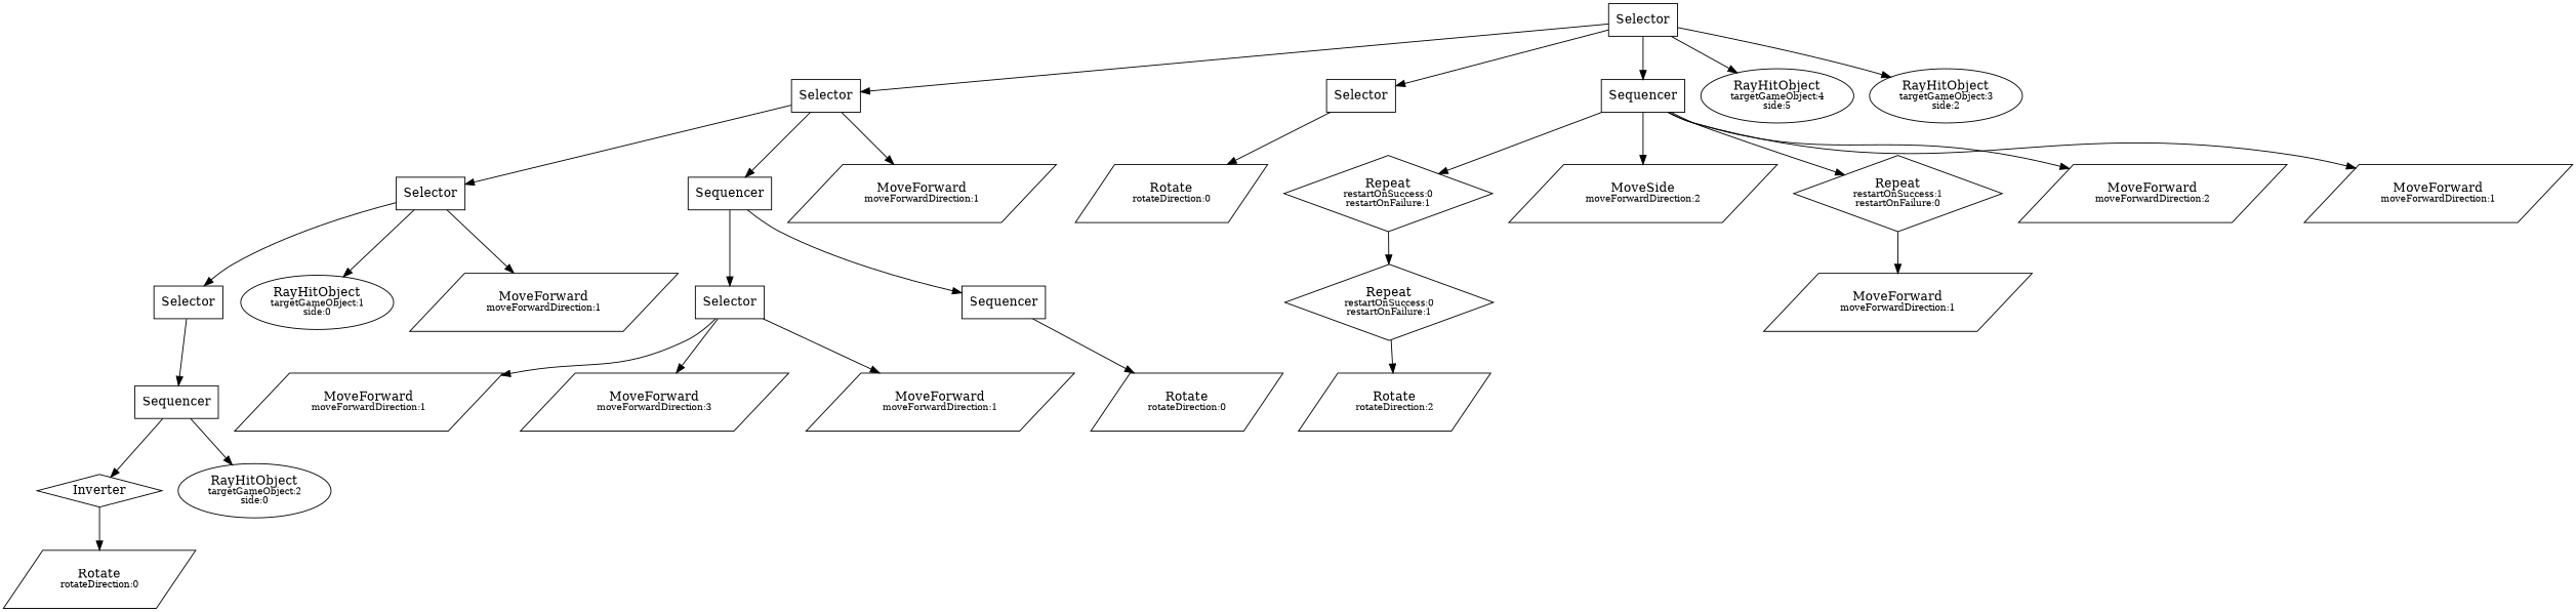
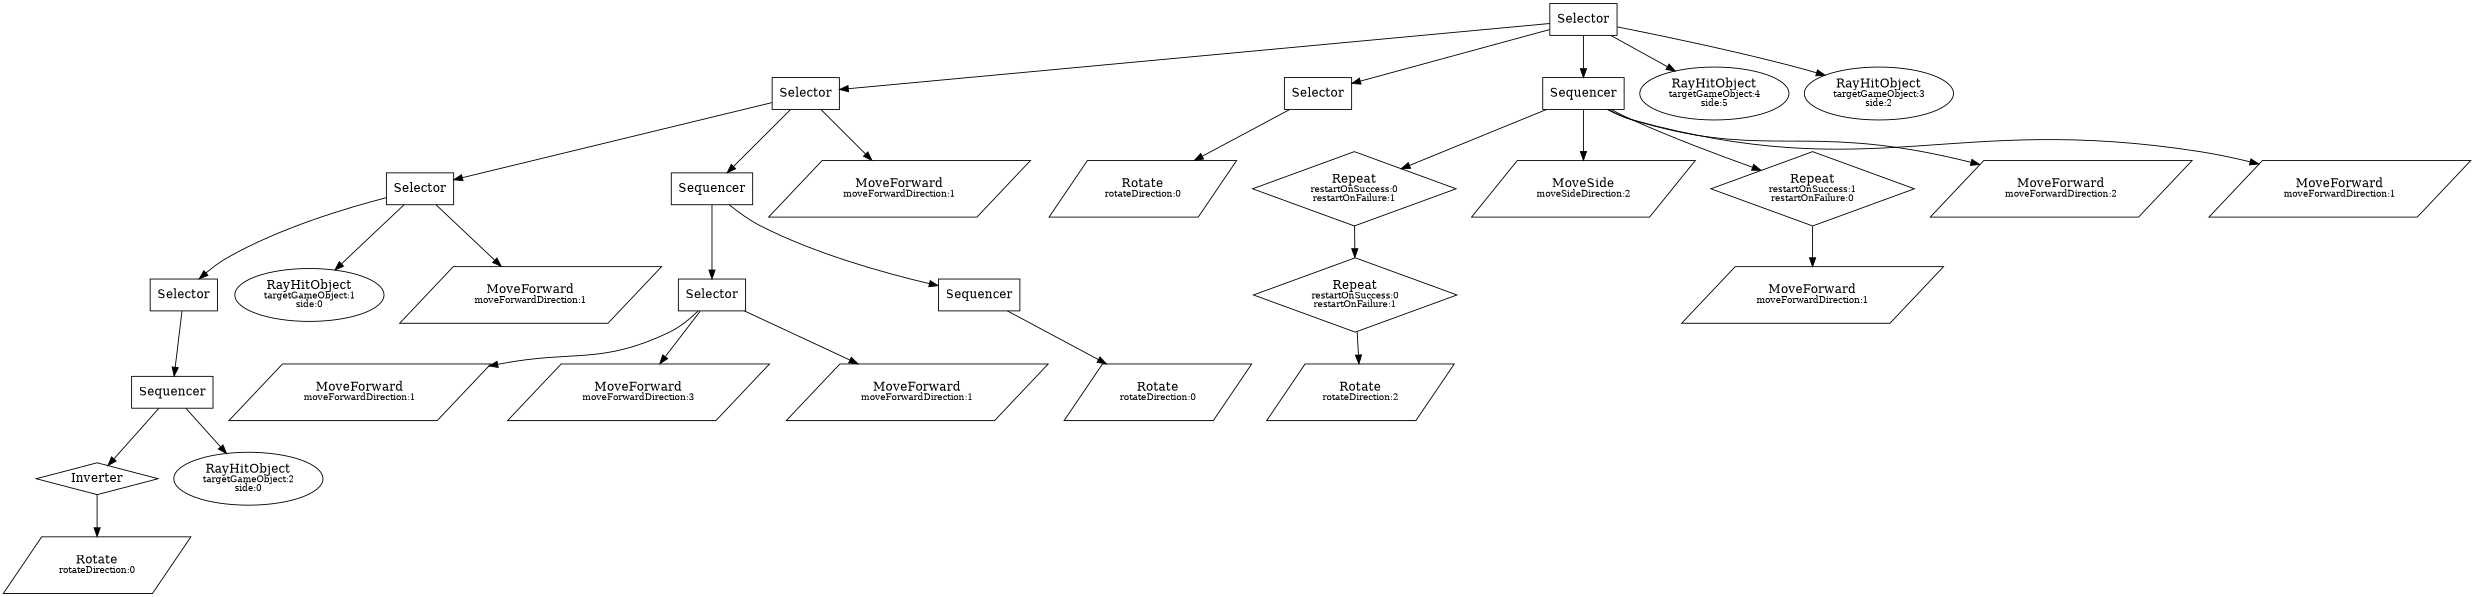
  digraph {
    node [shape=parallelogram]
    n1 [label=Selector shape=polygon]
    n2 [label=Selector shape=polygon]
    n3 [label=Selector shape=polygon]
    n4 [label=Sequencer shape=polygon]
    n5 [label=<RayHitObject<BR /><FONT POINT-SIZE="10">targetGameObject:4<BR />side:5<BR /></FONT>> shape=ellipse]
    n6 [label=<RayHitObject<BR /><FONT POINT-SIZE="10">targetGameObject:3<BR />side:2<BR /></FONT>> shape=ellipse]
    n7 [label=Selector shape=polygon]
    n8 [label=Sequencer shape=polygon]
    n9 [label=<MoveForward<BR /><FONT POINT-SIZE="10">moveForwardDirection:1<BR /></FONT>>]
    n10 [label=Selector shape=polygon]
    n11 [label=<RayHitObject<BR /><FONT POINT-SIZE="10">targetGameObject:1<BR />side:0<BR /></FONT>> shape=ellipse]
    n12 [label=<MoveForward<BR /><FONT POINT-SIZE="10">moveForwardDirection:1<BR /></FONT>>]
    n13 [label=Sequencer shape=polygon]
    n14 [label=Inverter shape=diamond]
    n15 [label=<RayHitObject<BR /><FONT POINT-SIZE="10">targetGameObject:2<BR />side:0<BR /></FONT>> shape=ellipse]
    n16 [label=<Rotate<BR /><FONT POINT-SIZE="10">rotateDirection:0<BR /></FONT>>]
    n17 [label=Selector shape=polygon]
    n18 [label=Sequencer shape=polygon]
    n19 [label=<MoveForward<BR /><FONT POINT-SIZE="10">moveForwardDirection:1<BR /></FONT>>]
    n20 [label=<MoveForward<BR /><FONT POINT-SIZE="10">moveForwardDirection:3<BR /></FONT>>]
    n21 [label=<MoveForward<BR /><FONT POINT-SIZE="10">moveForwardDirection:1<BR /></FONT>>]
    n22 [label=<Rotate<BR /><FONT POINT-SIZE="10">rotateDirection:0<BR /></FONT>>]
    n23 [label=<Rotate<BR /><FONT POINT-SIZE="10">rotateDirection:0<BR /></FONT>>]
    n24 [label=<Repeat<BR /><FONT POINT-SIZE="10">restartOnSuccess:0<BR />restartOnFailure:1<BR /></FONT>> shape=diamond]
-   n25 [label=<MoveSide<BR /><FONT POINT-SIZE="10">moveForwardDirection:2<BR /></FONT>>]
+   n25 [label=<MoveSide<BR /><FONT POINT-SIZE="10">moveSideDirection:2<BR /></FONT>>]
    n26 [label=<Repeat<BR /><FONT POINT-SIZE="10">restartOnSuccess:1<BR />restartOnFailure:0<BR /></FONT>> shape=diamond]
    n27 [label=<MoveForward<BR /><FONT POINT-SIZE="10">moveForwardDirection:2<BR /></FONT>>]
    n28 [label=<MoveForward<BR /><FONT POINT-SIZE="10">moveForwardDirection:1<BR /></FONT>>]
    n29 [label=<Repeat<BR /><FONT POINT-SIZE="10">restartOnSuccess:0<BR />restartOnFailure:1<BR /></FONT>> shape=diamond]
    n30 [label=<Rotate<BR /><FONT POINT-SIZE="10">rotateDirection:2<BR /></FONT>>]
    n31 [label=<MoveForward<BR /><FONT POINT-SIZE="10">moveForwardDirection:1<BR /></FONT>>]
    n1 -> n2
    n1 -> n3
    n1 -> n4
    n1 -> n5
    n1 -> n6
    n2 -> n7
    n2 -> n8
    n2 -> n9
    n3 -> n23
    n4 -> n24
    n4 -> n25
    n4 -> n26
    n4 -> n27
    n4 -> n28
    n7 -> n10
    n7 -> n11
    n7 -> n12
    n8 -> n17
    n8 -> n18
    n10 -> n13
    n13 -> n14
    n13 -> n15
    n14 -> n16
    n17 -> n19
    n17 -> n20
    n17 -> n21
    n18 -> n22
    n24 -> n29
    n26 -> n31
    n29 -> n30
  }
